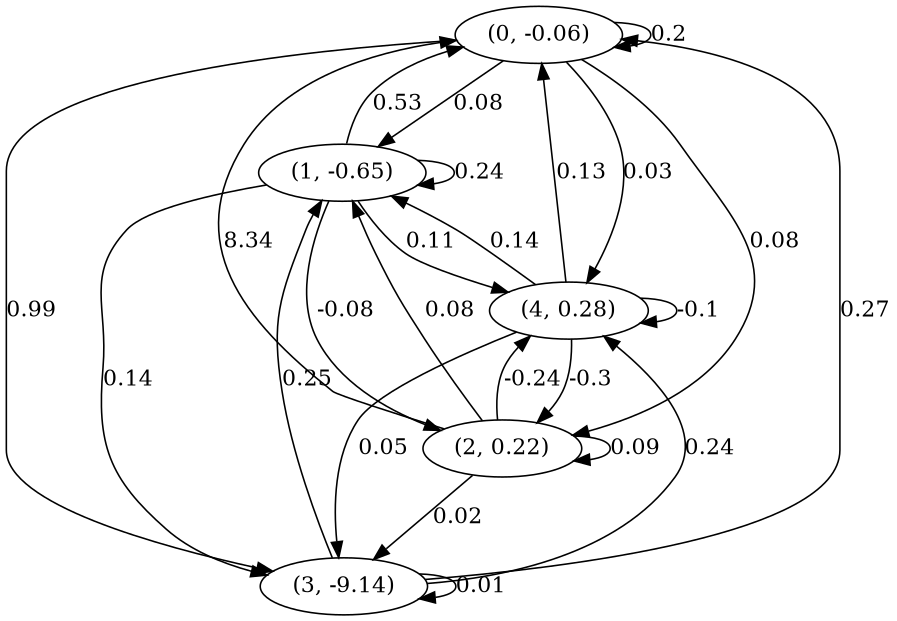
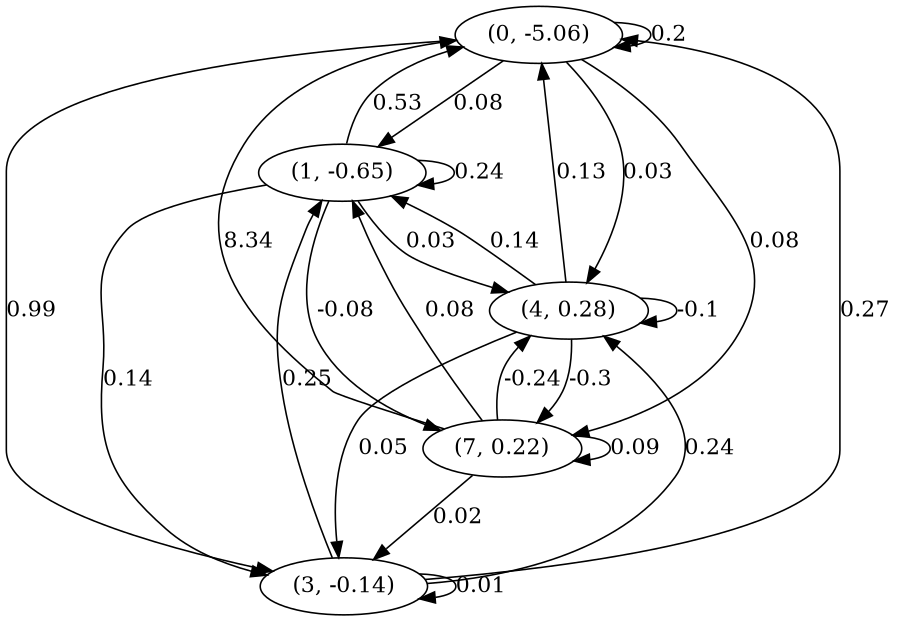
  digraph {
-   n1 [label="(0, -0.06)"]
+   n1 [label="(0, -5.06)"]
    n2 [label="(1, -0.65)"]
-   n3 [label="(2, 0.22)"]
-   n4 [label="(3, -9.14)"]
+   n3 [label="(7, 0.22)"]
+   n4 [label="(3, -0.14)"]
    n5 [label="(4, 0.28)"]
    n1 -> n1 [label=0.2]
    n1 -> n2 [label=0.08]
    n1 -> n3 [label=0.08]
    n1 -> n4 [label=0.99]
    n1 -> n5 [label=0.03]
    n2 -> n1 [label=0.53]
    n2 -> n2 [label=0.24]
    n2 -> n3 [label=-0.08]
    n2 -> n4 [label=0.14]
-   n2 -> n5 [label=0.11]
+   n2 -> n5 [label=0.03]
    n3 -> n1 [label=8.34]
    n3 -> n2 [label=0.08]
    n3 -> n3 [label=0.09]
    n3 -> n4 [label=0.02]
    n3 -> n5 [label=-0.24]
    n4 -> n1 [label=0.27]
    n4 -> n2 [label=0.25]
    n4 -> n4 [label=0.01]
    n4 -> n5 [label=0.24]
    n5 -> n1 [label=0.13]
    n5 -> n2 [label=0.14]
    n5 -> n3 [label=-0.3]
    n5 -> n4 [label=0.05]
    n5 -> n5 [label=-0.1]
  }
